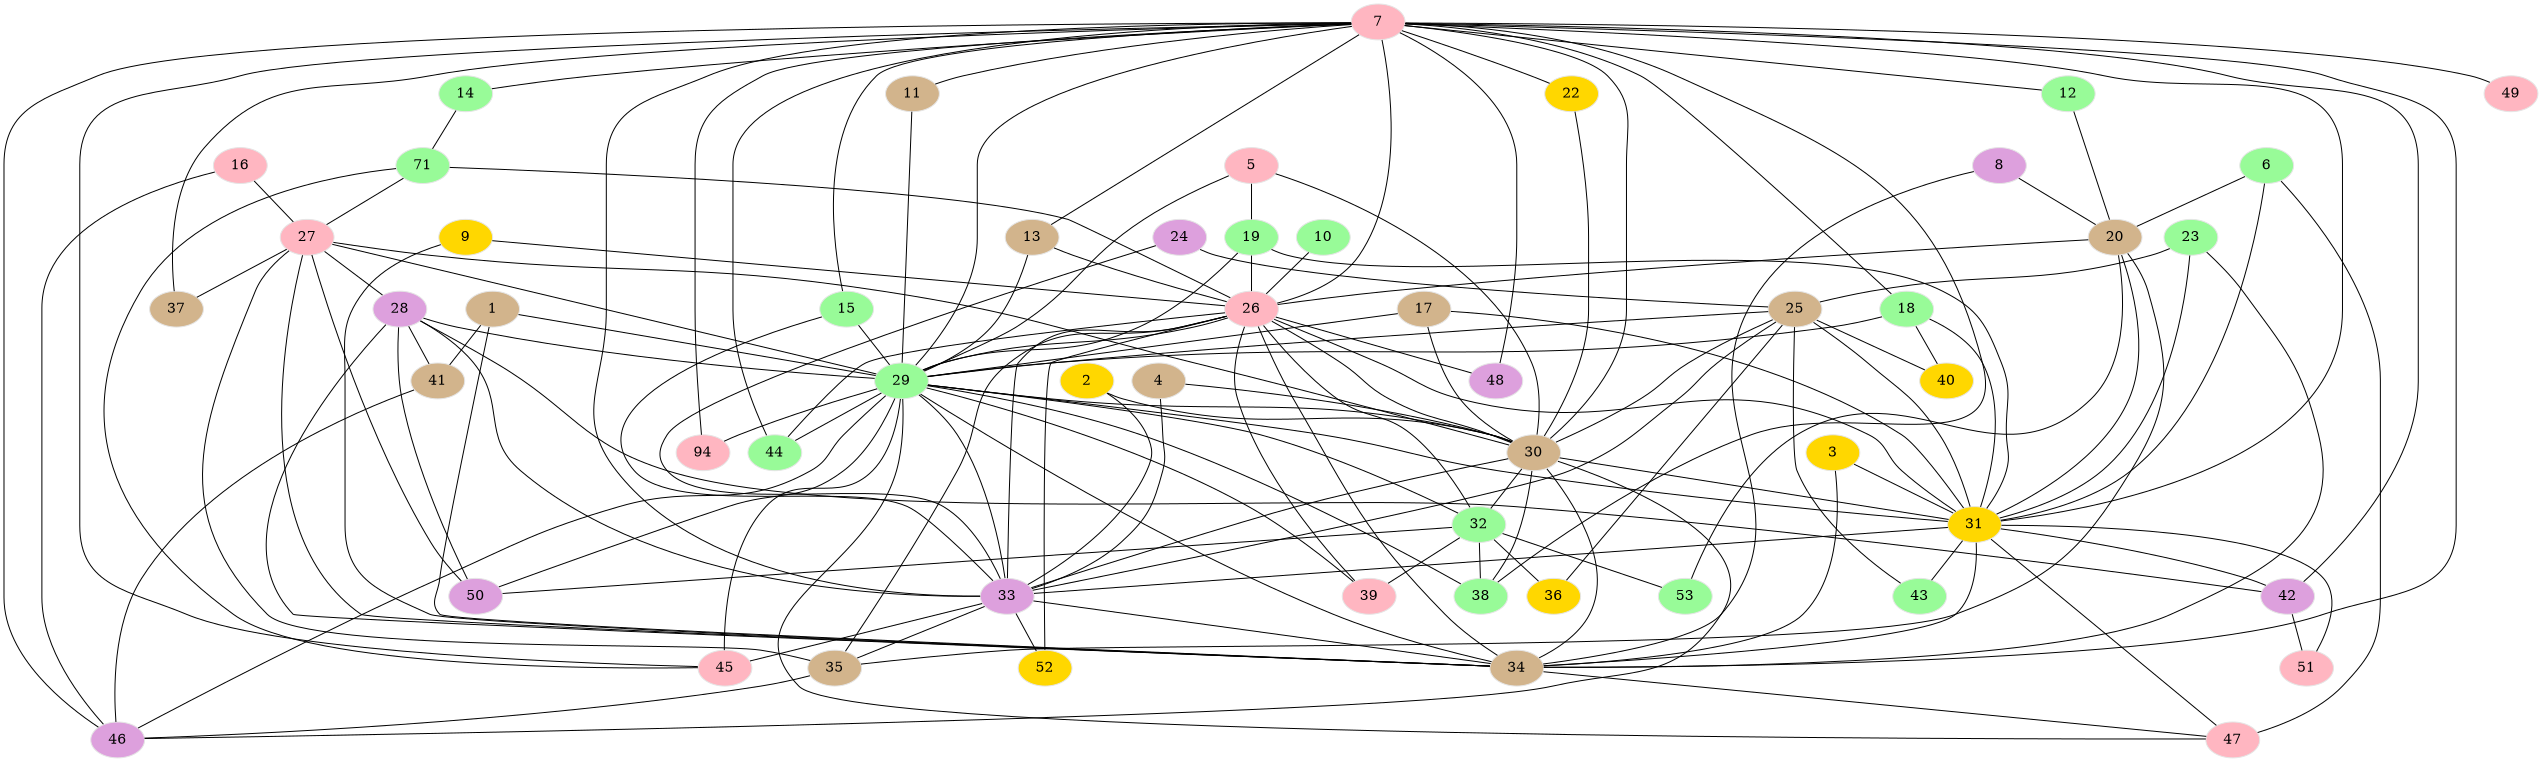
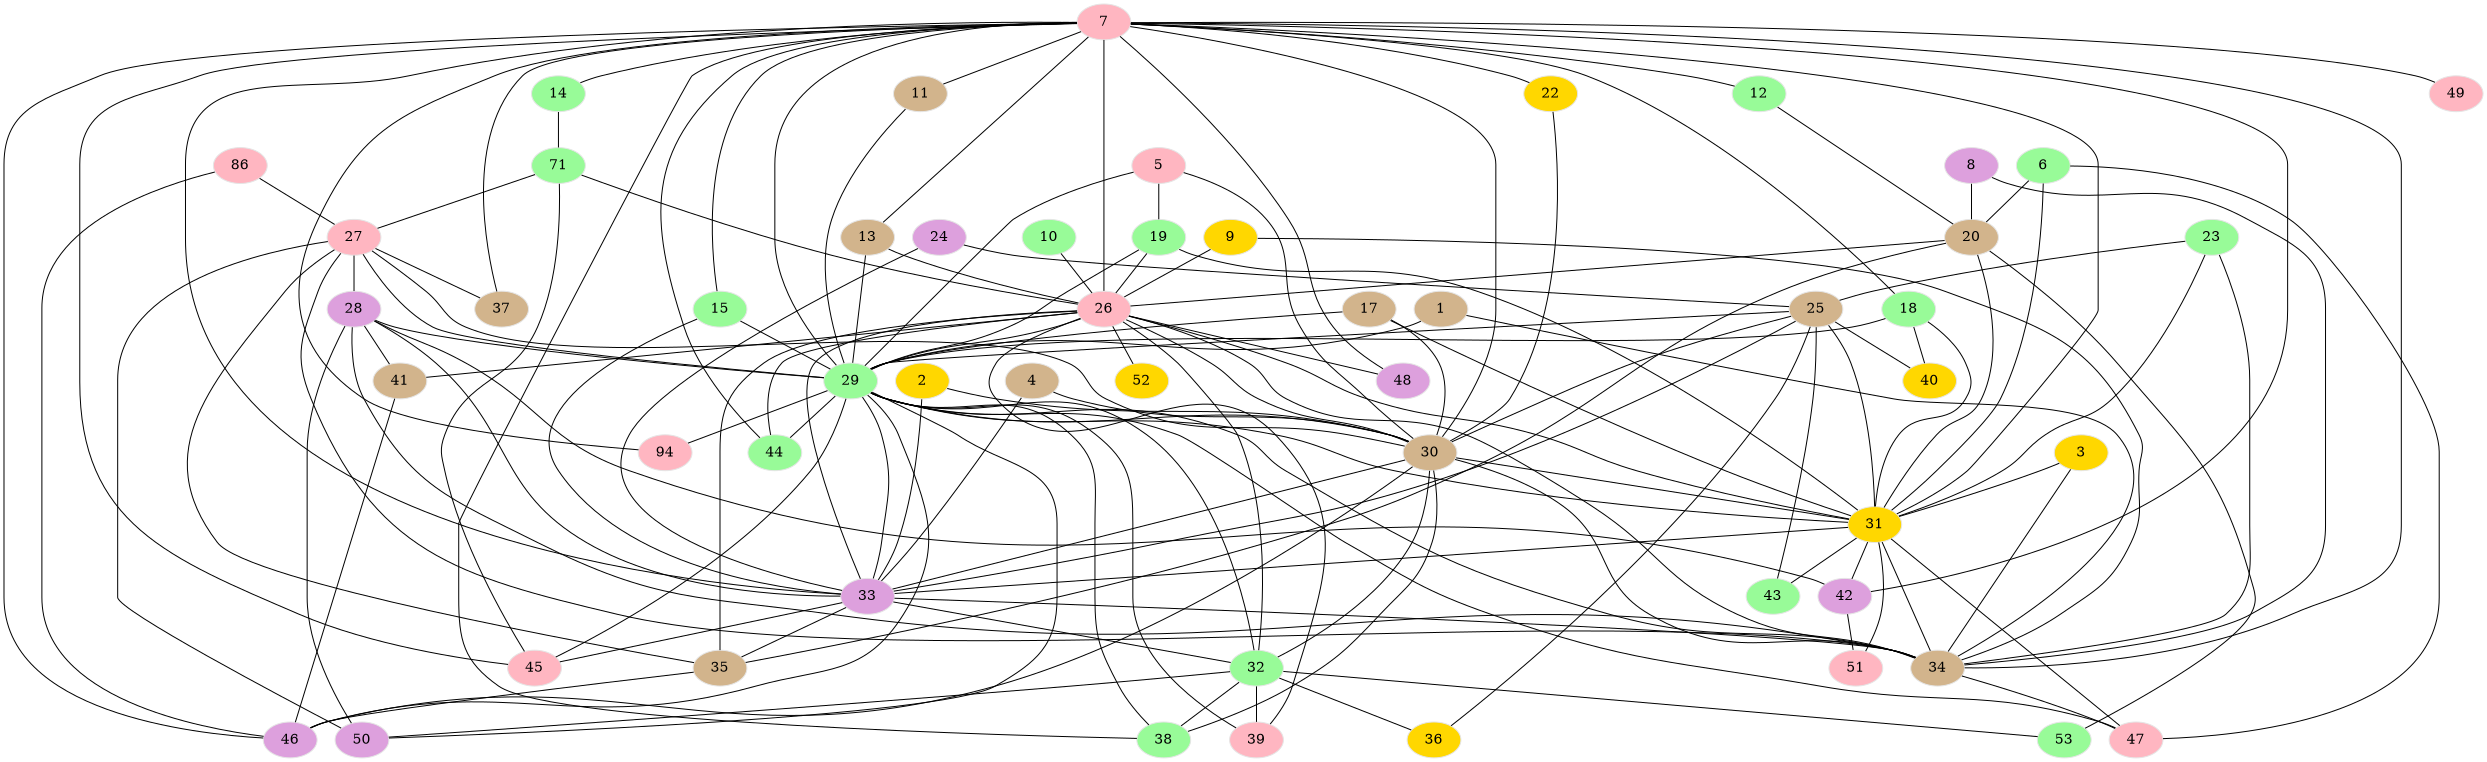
  graph {
    node [color=gray90 fillcolor=palegreen style=filled]
    edge [weight=1.0]
    1 [fillcolor=tan]
    29
    34 [fillcolor=tan]
    30 [fillcolor=tan]
    33 [fillcolor=plum]
    31 [fillcolor=gold]
    47 [fillcolor=lightpink]
    38
    44
    45 [fillcolor=lightpink]
    46 [fillcolor=plum]
    n12 [fillcolor=lightpink label=94]
    32
    39 [fillcolor=lightpink]
    50 [fillcolor=plum]
    2 [fillcolor=gold]
    35 [fillcolor=tan]
    52 [fillcolor=gold]
    3 [fillcolor=gold]
    42 [fillcolor=plum]
    43
    51 [fillcolor=lightpink]
    4 [fillcolor=tan]
    5 [fillcolor=lightpink]
    19
    26 [fillcolor=lightpink]
    6
    20 [fillcolor=tan]
    53
    7 [fillcolor=lightpink]
    11 [fillcolor=tan]
    12
    13 [fillcolor=tan]
    14
    15
    18
    22 [fillcolor=gold]
    37 [fillcolor=tan]
    48 [fillcolor=plum]
    49 [fillcolor=lightpink]
    n41 [label=71]
    40 [fillcolor=gold]
    41 [fillcolor=tan]
    8 [fillcolor=plum]
    9 [fillcolor=gold]
    10
    27 [fillcolor=lightpink]
-   16 [fillcolor=lightpink]
+   16 [fillcolor=lightpink label=86]
    28 [fillcolor=plum]
    17 [fillcolor=tan]
    23
    25 [fillcolor=tan]
    36 [fillcolor=gold]
    24 [fillcolor=plum]
    1 -- 29
    1 -- 34
    29 -- 34 [weight=2.0]
    29 -- 30 [weight=2.0]
    29 -- 33 [weight=2.0]
    29 -- 31 [weight=2.0]
    29 -- 47
    29 -- 38
    29 -- 44
    29 -- 45
    29 -- 46
    29 -- n12
    29 -- 32
    29 -- 39
    29 -- 50
    34 -- 47
    30 -- 34
    30 -- 33
    30 -- 31 [weight=2.0]
    30 -- 38
    30 -- 46
    30 -- 32
    33 -- 34
    33 -- 45 [weight=2.0]
    33 -- 35
-   33 -- 52
+   33 -- 32
    31 -- 34 [weight=2.0]
    31 -- 33
    31 -- 47 [weight=2.0]
    31 -- 42
    31 -- 43
    31 -- 51
    32 -- 38
    32 -- 39
    32 -- 50
    32 -- 53
    32 -- 36
    2 -- 30
    2 -- 33
    35 -- 46
    3 -- 34
    3 -- 31
    42 -- 51
    4 -- 30
    4 -- 33
    5 -- 29
    5 -- 30
    5 -- 19
    19 -- 29
    19 -- 31
    19 -- 26
    26 -- 29 [weight=4.0]
    26 -- 34 [weight=2.0]
    26 -- 30 [weight=2.0]
    26 -- 33 [weight=2.0]
    26 -- 31 [weight=2.0]
    26 -- 44
    26 -- 32
    26 -- 39
    26 -- 35 [weight=2.0]
    26 -- 52
    26 -- 48
-   1 -- 41
+   26 -- 41
    6 -- 31
    6 -- 47
    6 -- 20
    20 -- 31
    20 -- 35
    20 -- 26 [weight=2.0]
    20 -- 53 [weight=2.0]
    7 -- 29 [weight=4.0]
    7 -- 34 [weight=3.0]
    7 -- 30 [weight=4.0]
    7 -- 33 [weight=3.0]
    7 -- 31 [weight=3.0]
    7 -- 38
    7 -- 44
    7 -- 45
    7 -- 46 [weight=2.0]
    7 -- n12
    7 -- 42
    7 -- 26 [weight=6.0]
    7 -- 11
    7 -- 12
    7 -- 13
    7 -- 14
    7 -- 15
    7 -- 18
    7 -- 22 [weight=2.0]
    7 -- 37
    7 -- 48
    7 -- 49 [weight=2.0]
    11 -- 29
    12 -- 20
    13 -- 29
    13 -- 26
    14 -- n41
    15 -- 29 [weight=2.0]
    15 -- 33
    18 -- 29
    18 -- 31
    18 -- 40
    22 -- 30
    n41 -- 45
    n41 -- 26
    n41 -- 27
    41 -- 46
    8 -- 34
    8 -- 20
    9 -- 34
    9 -- 26
    10 -- 26
    27 -- 29
    27 -- 34
    27 -- 30
    27 -- 50
    27 -- 35
    27 -- 37
    27 -- 28
    16 -- 46
    16 -- 27
    28 -- 29
    28 -- 34 [weight=2.0]
    28 -- 33
    28 -- 50 [weight=2.0]
    28 -- 42
    28 -- 41
    17 -- 29
    17 -- 30
    17 -- 31
    23 -- 34
    23 -- 31
    23 -- 25
    25 -- 29
    25 -- 30
    25 -- 33
    25 -- 31
    25 -- 43
    25 -- 40
    25 -- 36
    24 -- 33
    24 -- 25
  }
